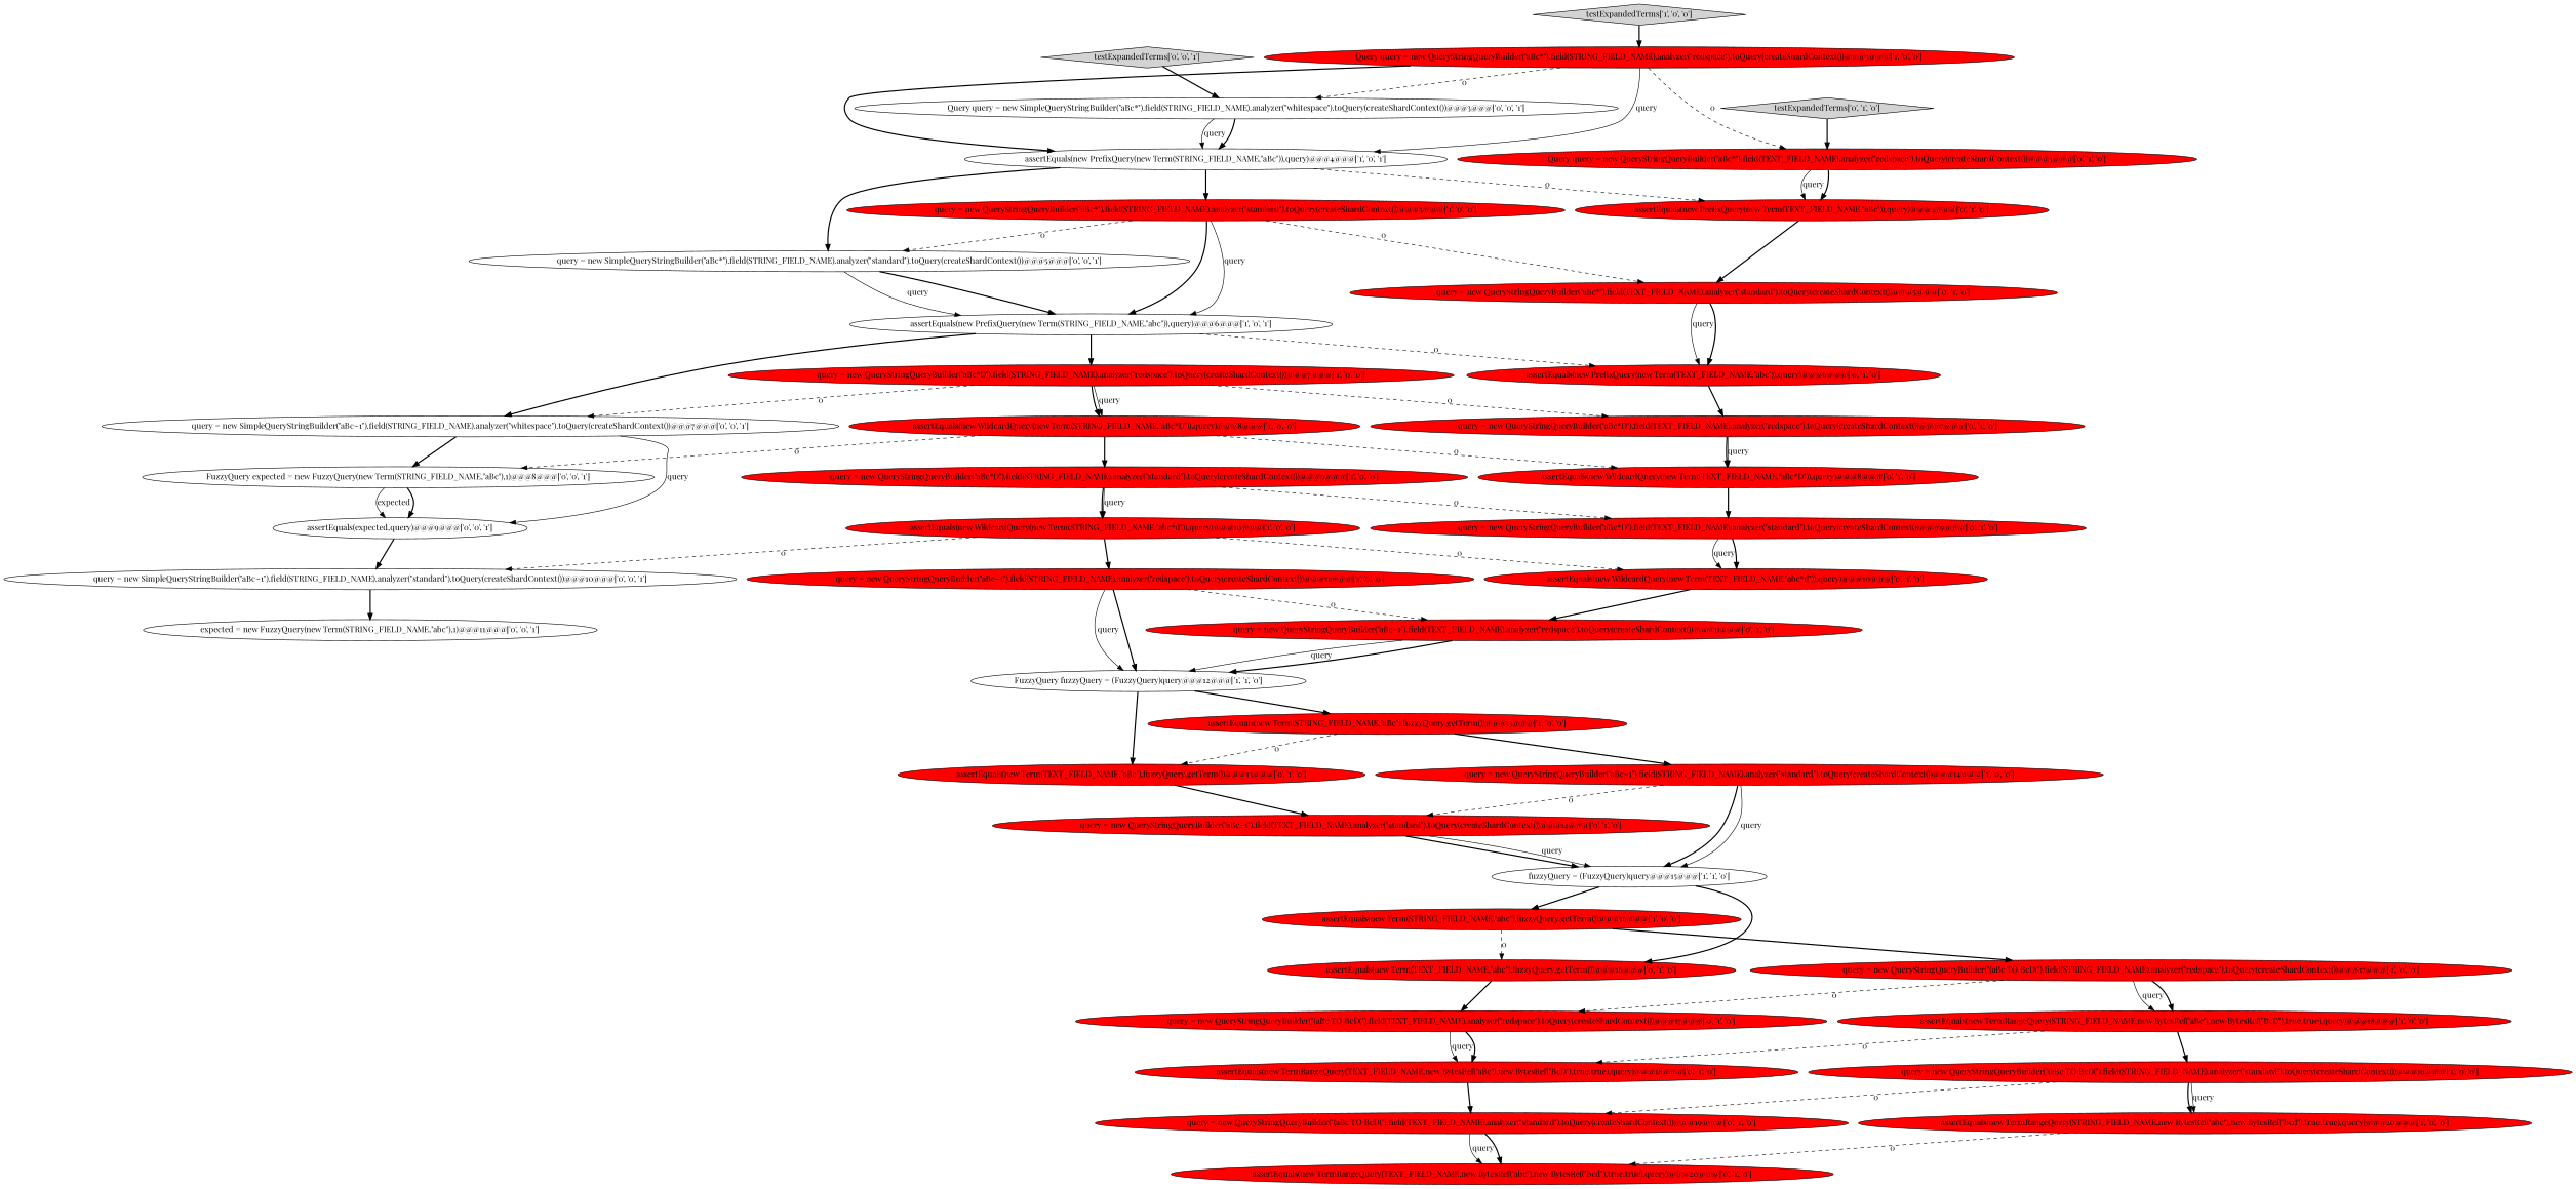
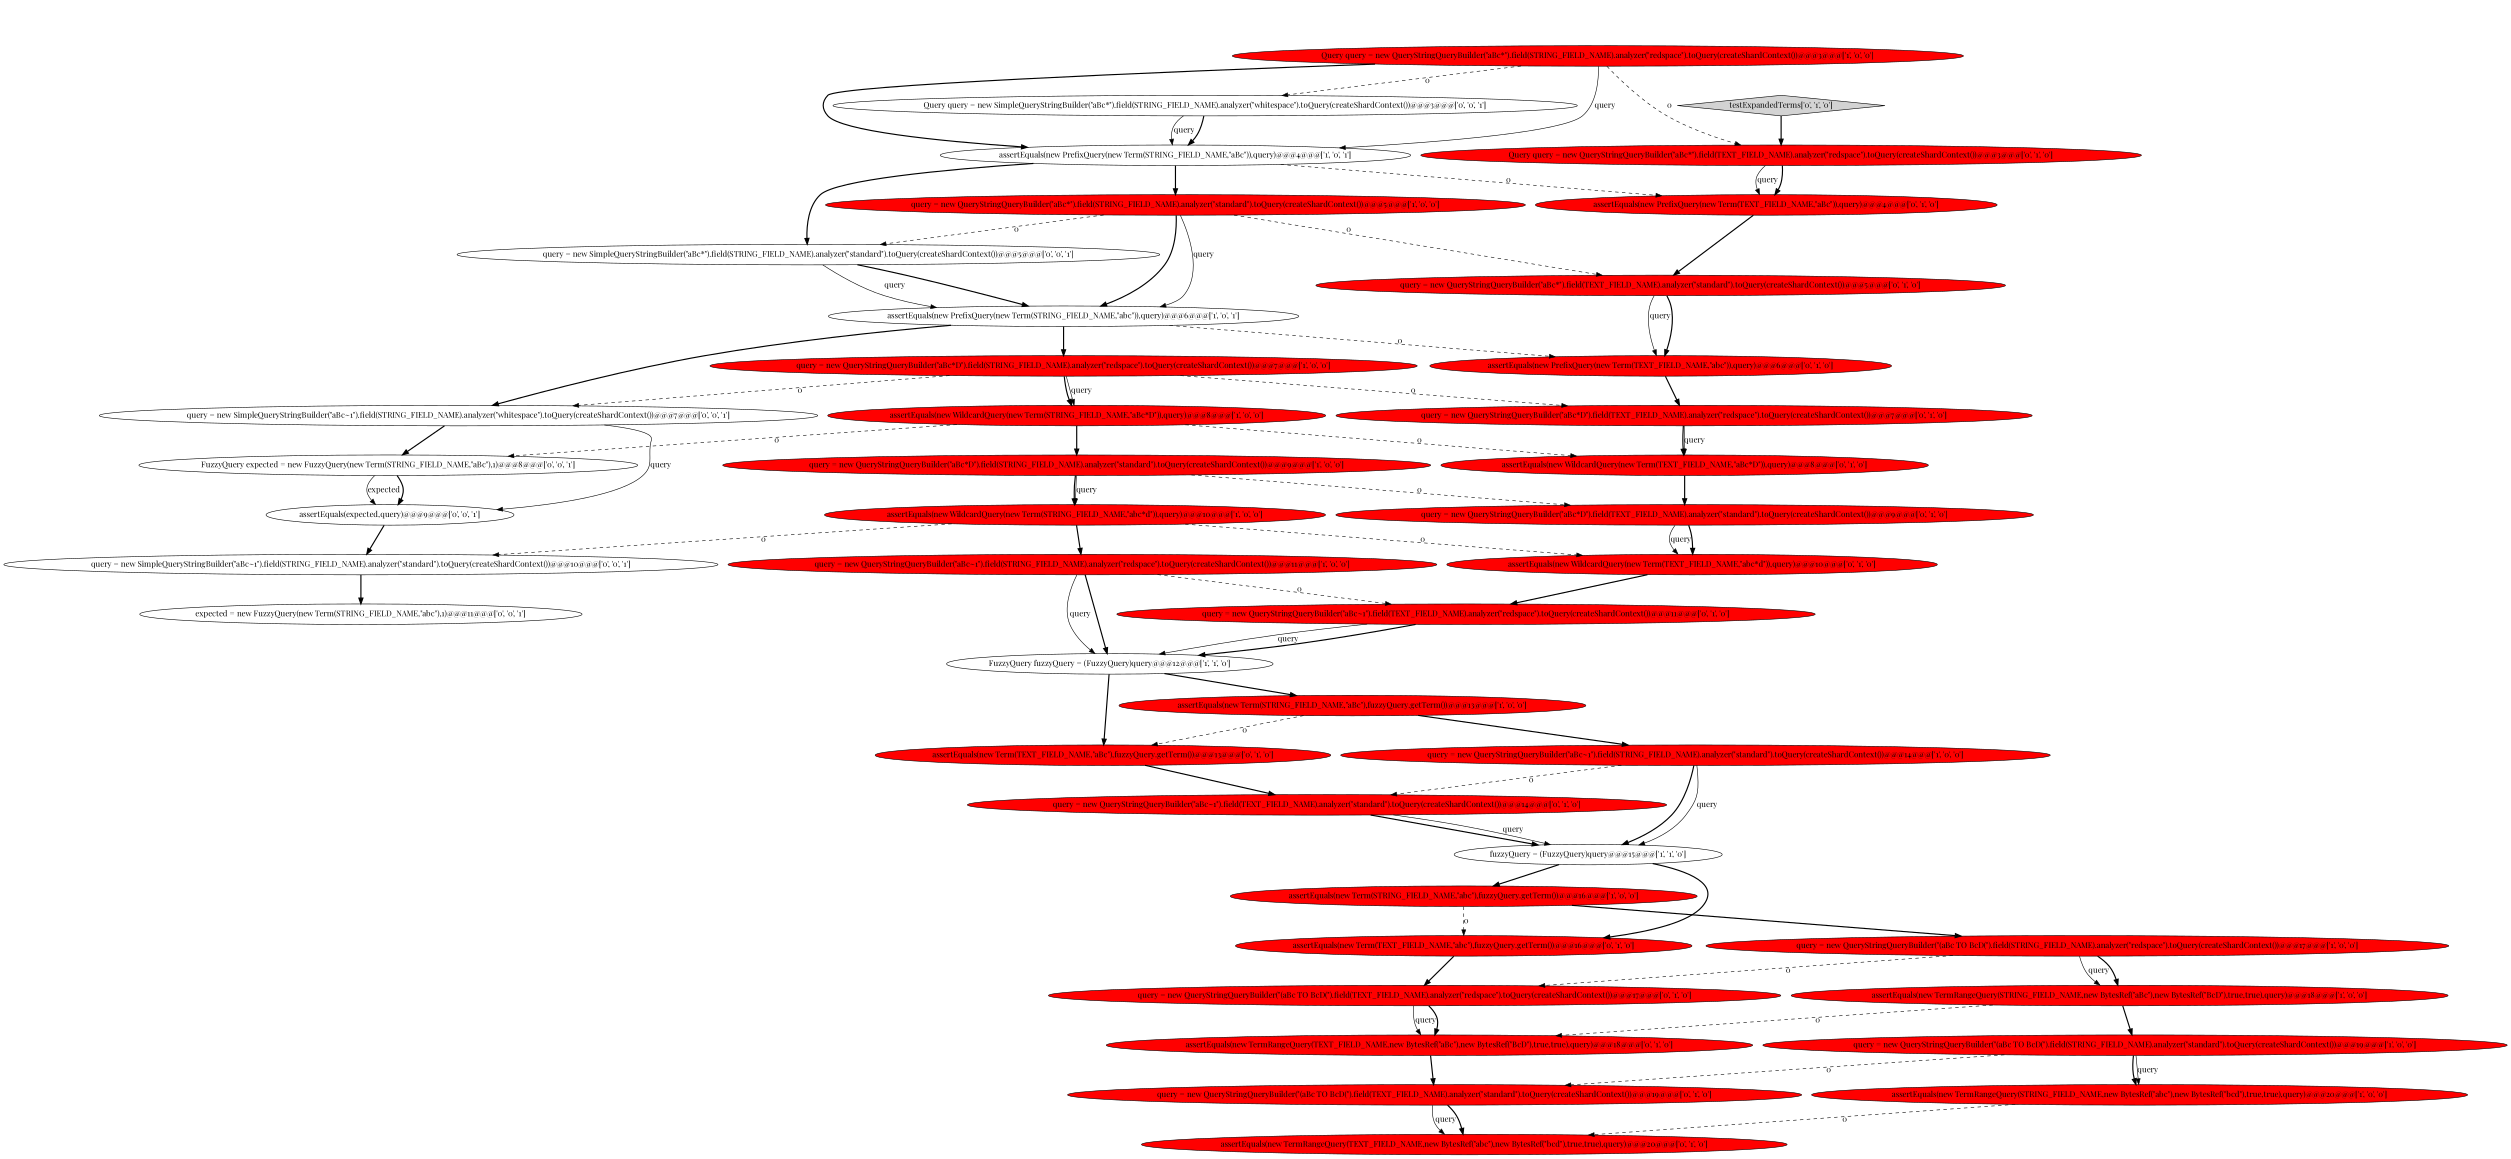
  digraph {
    fontname="Playfair Display"
    node [fillcolor=red fontname="Playfair Display" shape=ellipse style=filled]
    edge [fontname="Playfair Display" style=bold]
    n1 [fillcolor=white label="FuzzyQuery fuzzyQuery = (FuzzyQuery)query@@@12@@@['1', '1', '0']"]
    n2 [label="assertEquals(new Term(TEXT_FIELD_NAME,\"aBc\"),fuzzyQuery.getTerm())@@@13@@@['0', '1', '0']"]
    n3 [label="assertEquals(new Term(STRING_FIELD_NAME,\"aBc\"),fuzzyQuery.getTerm())@@@13@@@['1', '0', '0']"]
    n4 [label="query = new QueryStringQueryBuilder(\"aBc~1\").field(TEXT_FIELD_NAME).analyzer(\"standard\").toQuery(createShardContext())@@@14@@@['0', '1', '0']"]
    n5 [label="query = new QueryStringQueryBuilder(\"aBc~1\").field(STRING_FIELD_NAME).analyzer(\"standard\").toQuery(createShardContext())@@@14@@@['1', '0', '0']"]
    n6 [label="query = new QueryStringQueryBuilder(\"aBc*D\").field(STRING_FIELD_NAME).analyzer(\"standard\").toQuery(createShardContext())@@@9@@@['1', '0', '0']"]
    n7 [label="query = new QueryStringQueryBuilder(\"aBc*D\").field(TEXT_FIELD_NAME).analyzer(\"standard\").toQuery(createShardContext())@@@9@@@['0', '1', '0']"]
    n8 [label="assertEquals(new WildcardQuery(new Term(STRING_FIELD_NAME,\"abc*d\")),query)@@@10@@@['1', '0', '0']"]
    n9 [label="assertEquals(new WildcardQuery(new Term(TEXT_FIELD_NAME,\"abc*d\")),query)@@@10@@@['0', '1', '0']"]
    n10 [label="query = new QueryStringQueryBuilder(\"aBc~1\").field(STRING_FIELD_NAME).analyzer(\"redspace\").toQuery(createShardContext())@@@11@@@['1', '0', '0']"]
    n11 [fillcolor=white label="query = new SimpleQueryStringBuilder(\"aBc~1\").field(STRING_FIELD_NAME).analyzer(\"standard\").toQuery(createShardContext())@@@10@@@['0', '0', '1']"]
    n12 [label="Query query = new QueryStringQueryBuilder(\"aBc*\").field(STRING_FIELD_NAME).analyzer(\"redspace\").toQuery(createShardContext())@@@3@@@['1', '0', '0']"]
    n13 [fillcolor=white label="Query query = new SimpleQueryStringBuilder(\"aBc*\").field(STRING_FIELD_NAME).analyzer(\"whitespace\").toQuery(createShardContext())@@@3@@@['0', '0', '1']"]
    n14 [label="Query query = new QueryStringQueryBuilder(\"aBc*\").field(TEXT_FIELD_NAME).analyzer(\"redspace\").toQuery(createShardContext())@@@3@@@['0', '1', '0']"]
    n15 [fillcolor=white label="assertEquals(new PrefixQuery(new Term(STRING_FIELD_NAME,\"aBc\")),query)@@@4@@@['1', '0', '1']"]
    n16 [label="assertEquals(new PrefixQuery(new Term(TEXT_FIELD_NAME,\"aBc\")),query)@@@4@@@['0', '1', '0']"]
    n17 [fillcolor=white label="query = new SimpleQueryStringBuilder(\"aBc*\").field(STRING_FIELD_NAME).analyzer(\"standard\").toQuery(createShardContext())@@@5@@@['0', '0', '1']"]
    n18 [label="query = new QueryStringQueryBuilder(\"aBc*\").field(STRING_FIELD_NAME).analyzer(\"standard\").toQuery(createShardContext())@@@5@@@['1', '0', '0']"]
    n19 [label="assertEquals(new WildcardQuery(new Term(TEXT_FIELD_NAME,\"aBc*D\")),query)@@@8@@@['0', '1', '0']"]
    n20 [fillcolor=white label="FuzzyQuery expected = new FuzzyQuery(new Term(STRING_FIELD_NAME,\"aBc\"),1)@@@8@@@['0', '0', '1']"]
    n21 [fillcolor=white label="assertEquals(expected,query)@@@9@@@['0', '0', '1']"]
    n22 [label="assertEquals(new WildcardQuery(new Term(STRING_FIELD_NAME,\"aBc*D\")),query)@@@8@@@['1', '0', '0']"]
    n23 [fillcolor=white label="assertEquals(new PrefixQuery(new Term(STRING_FIELD_NAME,\"abc\")),query)@@@6@@@['1', '0', '1']"]
    n24 [label="assertEquals(new PrefixQuery(new Term(TEXT_FIELD_NAME,\"abc\")),query)@@@6@@@['0', '1', '0']"]
    n25 [label="query = new QueryStringQueryBuilder(\"aBc*D\").field(STRING_FIELD_NAME).analyzer(\"redspace\").toQuery(createShardContext())@@@7@@@['1', '0', '0']"]
    n26 [fillcolor=white label="query = new SimpleQueryStringBuilder(\"aBc~1\").field(STRING_FIELD_NAME).analyzer(\"whitespace\").toQuery(createShardContext())@@@7@@@['0', '0', '1']"]
    n27 [fillcolor=white label="fuzzyQuery = (FuzzyQuery)query@@@15@@@['1', '1', '0']"]
    n28 [label="assertEquals(new Term(STRING_FIELD_NAME,\"abc\"),fuzzyQuery.getTerm())@@@16@@@['1', '0', '0']"]
    n29 [label="assertEquals(new Term(TEXT_FIELD_NAME,\"abc\"),fuzzyQuery.getTerm())@@@16@@@['0', '1', '0']"]
    n30 [fillcolor=white label="expected = new FuzzyQuery(new Term(STRING_FIELD_NAME,\"abc\"),1)@@@11@@@['0', '0', '1']"]
    n31 [label="query = new QueryStringQueryBuilder(\"aBc*\").field(TEXT_FIELD_NAME).analyzer(\"standard\").toQuery(createShardContext())@@@5@@@['0', '1', '0']"]
    n32 [label="assertEquals(new TermRangeQuery(TEXT_FIELD_NAME,new BytesRef(\"aBc\"),new BytesRef(\"BcD\"),true,true),query)@@@18@@@['0', '1', '0']"]
    n33 [label="query = new QueryStringQueryBuilder(\"(aBc TO BcD(\").field(TEXT_FIELD_NAME).analyzer(\"standard\").toQuery(createShardContext())@@@19@@@['0', '1', '0']"]
    n34 [label="assertEquals(new TermRangeQuery(TEXT_FIELD_NAME,new BytesRef(\"abc\"),new BytesRef(\"bcd\"),true,true),query)@@@20@@@['0', '1', '0']"]
    n35 [label="assertEquals(new TermRangeQuery(STRING_FIELD_NAME,new BytesRef(\"aBc\"),new BytesRef(\"BcD\"),true,true),query)@@@18@@@['1', '0', '0']"]
    n36 [label="query = new QueryStringQueryBuilder(\"(aBc TO BcD(\").field(STRING_FIELD_NAME).analyzer(\"standard\").toQuery(createShardContext())@@@19@@@['1', '0', '0']"]
    n37 [label="assertEquals(new TermRangeQuery(STRING_FIELD_NAME,new BytesRef(\"abc\"),new BytesRef(\"bcd\"),true,true),query)@@@20@@@['1', '0', '0']"]
    n38 [label="query = new QueryStringQueryBuilder(\"(aBc TO BcD(\").field(STRING_FIELD_NAME).analyzer(\"redspace\").toQuery(createShardContext())@@@17@@@['1', '0', '0']"]
    n39 [label="query = new QueryStringQueryBuilder(\"(aBc TO BcD(\").field(TEXT_FIELD_NAME).analyzer(\"redspace\").toQuery(createShardContext())@@@17@@@['0', '1', '0']"]
    n40 [label="query = new QueryStringQueryBuilder(\"aBc~1\").field(TEXT_FIELD_NAME).analyzer(\"redspace\").toQuery(createShardContext())@@@11@@@['0', '1', '0']"]
-   n41 [fillcolor=lightgray label="testExpandedTerms['0', '0', '1']" shape=diamond]
    n42 [label="query = new QueryStringQueryBuilder(\"aBc*D\").field(TEXT_FIELD_NAME).analyzer(\"redspace\").toQuery(createShardContext())@@@7@@@['0', '1', '0']"]
-   n43 [fillcolor=lightgray label="testExpandedTerms['1', '0', '0']" shape=diamond]
    n44 [fillcolor=lightgray label="testExpandedTerms['0', '1', '0']" shape=diamond]
    n1 -> n2
    n1 -> n3
    n2 -> n4
    n3 -> n2 [label=0 style=dashed]
    n3 -> n5
    n4 -> n27
    n4 -> n27 [label=query style=solid]
    n5 -> n4 [label=0 style=dashed]
    n5 -> n27
    n5 -> n27 [label=query style=solid]
    n6 -> n7 [label=0 style=dashed]
    n6 -> n8 [label=query style=solid]
    n6 -> n8
    n7 -> n9 [label=query style=solid]
    n7 -> n9
    n8 -> n9 [label=0 style=dashed]
    n8 -> n10
    n8 -> n11 [label=0 style=dashed]
    n9 -> n40
    n10 -> n1
    n10 -> n1 [label=query style=solid]
    n10 -> n40 [label=0 style=dashed]
    n11 -> n30
    n12 -> n13 [label=0 style=dashed]
    n12 -> n14 [label=0 style=dashed]
    n12 -> n15 [label=query style=solid]
    n12 -> n15
    n13 -> n15
    n13 -> n15 [label=query style=solid]
    n14 -> n16
    n14 -> n16 [label=query style=solid]
    n15 -> n16 [label=0 style=dashed]
    n15 -> n17
    n15 -> n18
    n16 -> n31
    n17 -> n23 [label=query style=solid]
    n17 -> n23
    n18 -> n17 [label=0 style=dashed]
    n18 -> n23 [label=query style=solid]
    n18 -> n23
    n18 -> n31 [label=0 style=dashed]
    n19 -> n7
    n20 -> n21
    n20 -> n21 [label=expected style=solid]
    n21 -> n11
    n22 -> n6
    n22 -> n19 [label=0 style=dashed]
    n22 -> n20 [label=0 style=dashed]
    n23 -> n24 [label=0 style=dashed]
    n23 -> n25
    n23 -> n26
    n24 -> n42
    n25 -> n22
    n25 -> n22 [label=query style=solid]
    n25 -> n26 [label=0 style=dashed]
    n25 -> n42 [label=0 style=dashed]
    n26 -> n20
    n26 -> n21 [label=query style=solid]
    n27 -> n28
    n27 -> n29
    n28 -> n29 [label=0 style=dashed]
    n28 -> n38
    n29 -> n39
    n31 -> n24 [label=query style=solid]
    n31 -> n24
    n32 -> n33
    n33 -> n34 [label=query style=solid]
    n33 -> n34
    n35 -> n32 [label=0 style=dashed]
    n35 -> n36
    n36 -> n33 [label=0 style=dashed]
    n36 -> n37
    n36 -> n37 [label=query style=solid]
    n37 -> n34 [label=0 style=dashed]
    n38 -> n35 [label=query style=solid]
    n38 -> n35
    n38 -> n39 [label=0 style=dashed]
    n39 -> n32 [label=query style=solid]
    n39 -> n32
    n40 -> n1
    n40 -> n1 [label=query style=solid]
-   n41 -> n13
    n42 -> n19 [label=query style=solid]
    n42 -> n19
-   n43 -> n12
    n44 -> n14
  }
